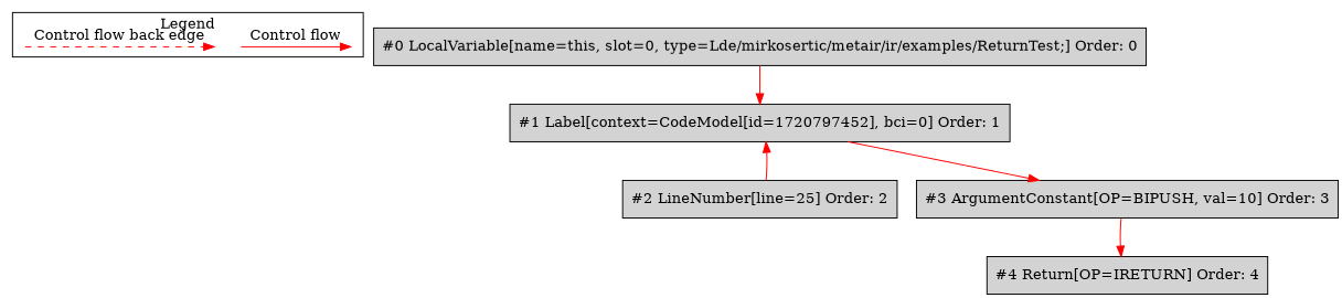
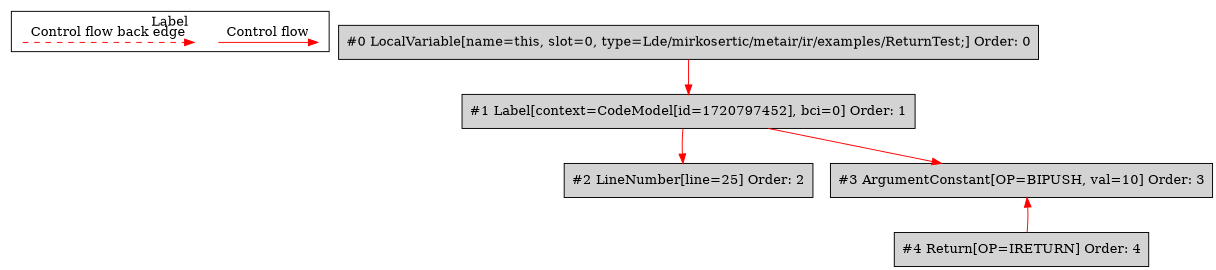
  digraph {
    node [shape=box style=filled fillcolor=lightgrey]
    edge [color=red]
    c0 [shape=point style=invis fillcolor=""]
    c1 [shape=point style=invis fillcolor=""]
    c2 [shape=point style=invis fillcolor=""]
    c3 [shape=point style=invis fillcolor=""]
    n5 [label="#0 LocalVariable[name=this, slot=0, type=Lde/mirkosertic/metair/ir/examples/ReturnTest;] Order: 0"]
    n6 [label="#1 Label[context=CodeModel[id=1720797452], bci=0] Order: 1"]
    n7 [label="#2 LineNumber[line=25] Order: 2"]
    n8 [label="#3 ArgumentConstant[OP=BIPUSH, val=10] Order: 3"]
    n9 [label="#4 Return[OP=IRETURN] Order: 4"]
    subgraph cluster_1 {
-     label=Legend
+     label=Label
      subgraph sub_2 {
        label=Legend
        rank=same
        c0
        c1
        c2
        c3
      }
    }
    c0 -> c1 [label="Control flow" style=solid]
    c2 -> c3 [label="Control flow back edge" style=dashed]
    n5 -> n6
-   n7 -> n6
+   n6 -> n7
    n6 -> n8
-   n8 -> n9
+   n9 -> n8
  }
